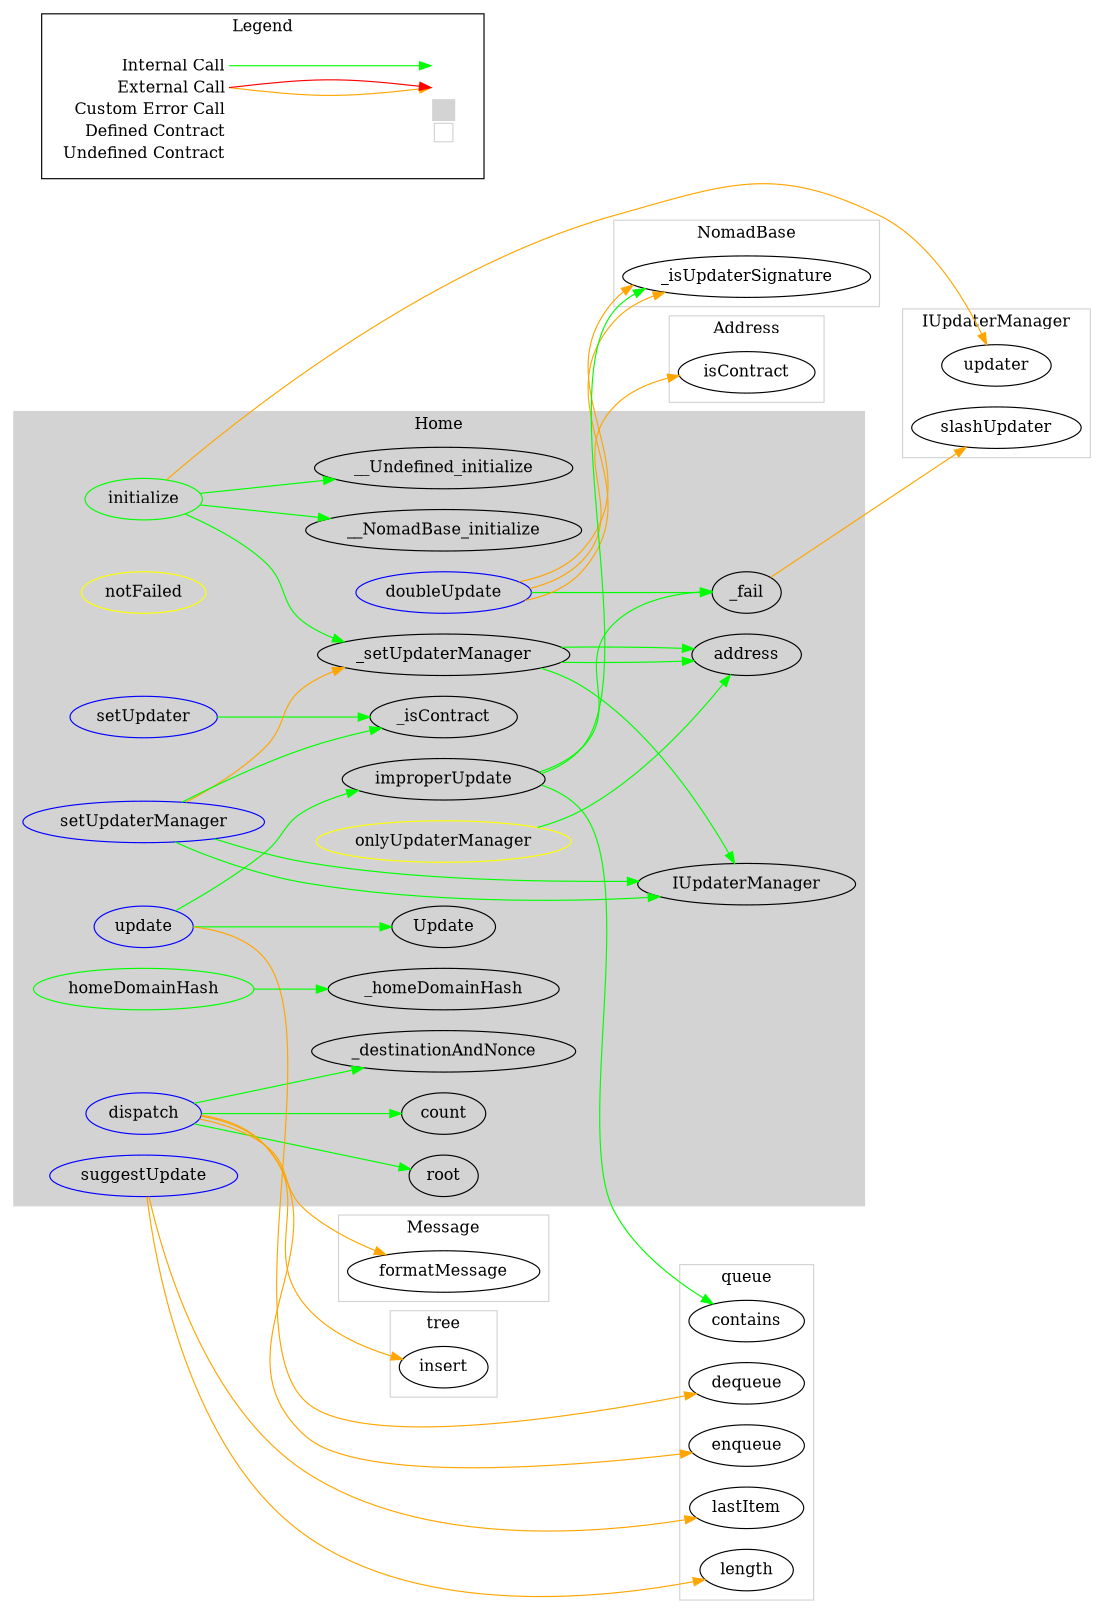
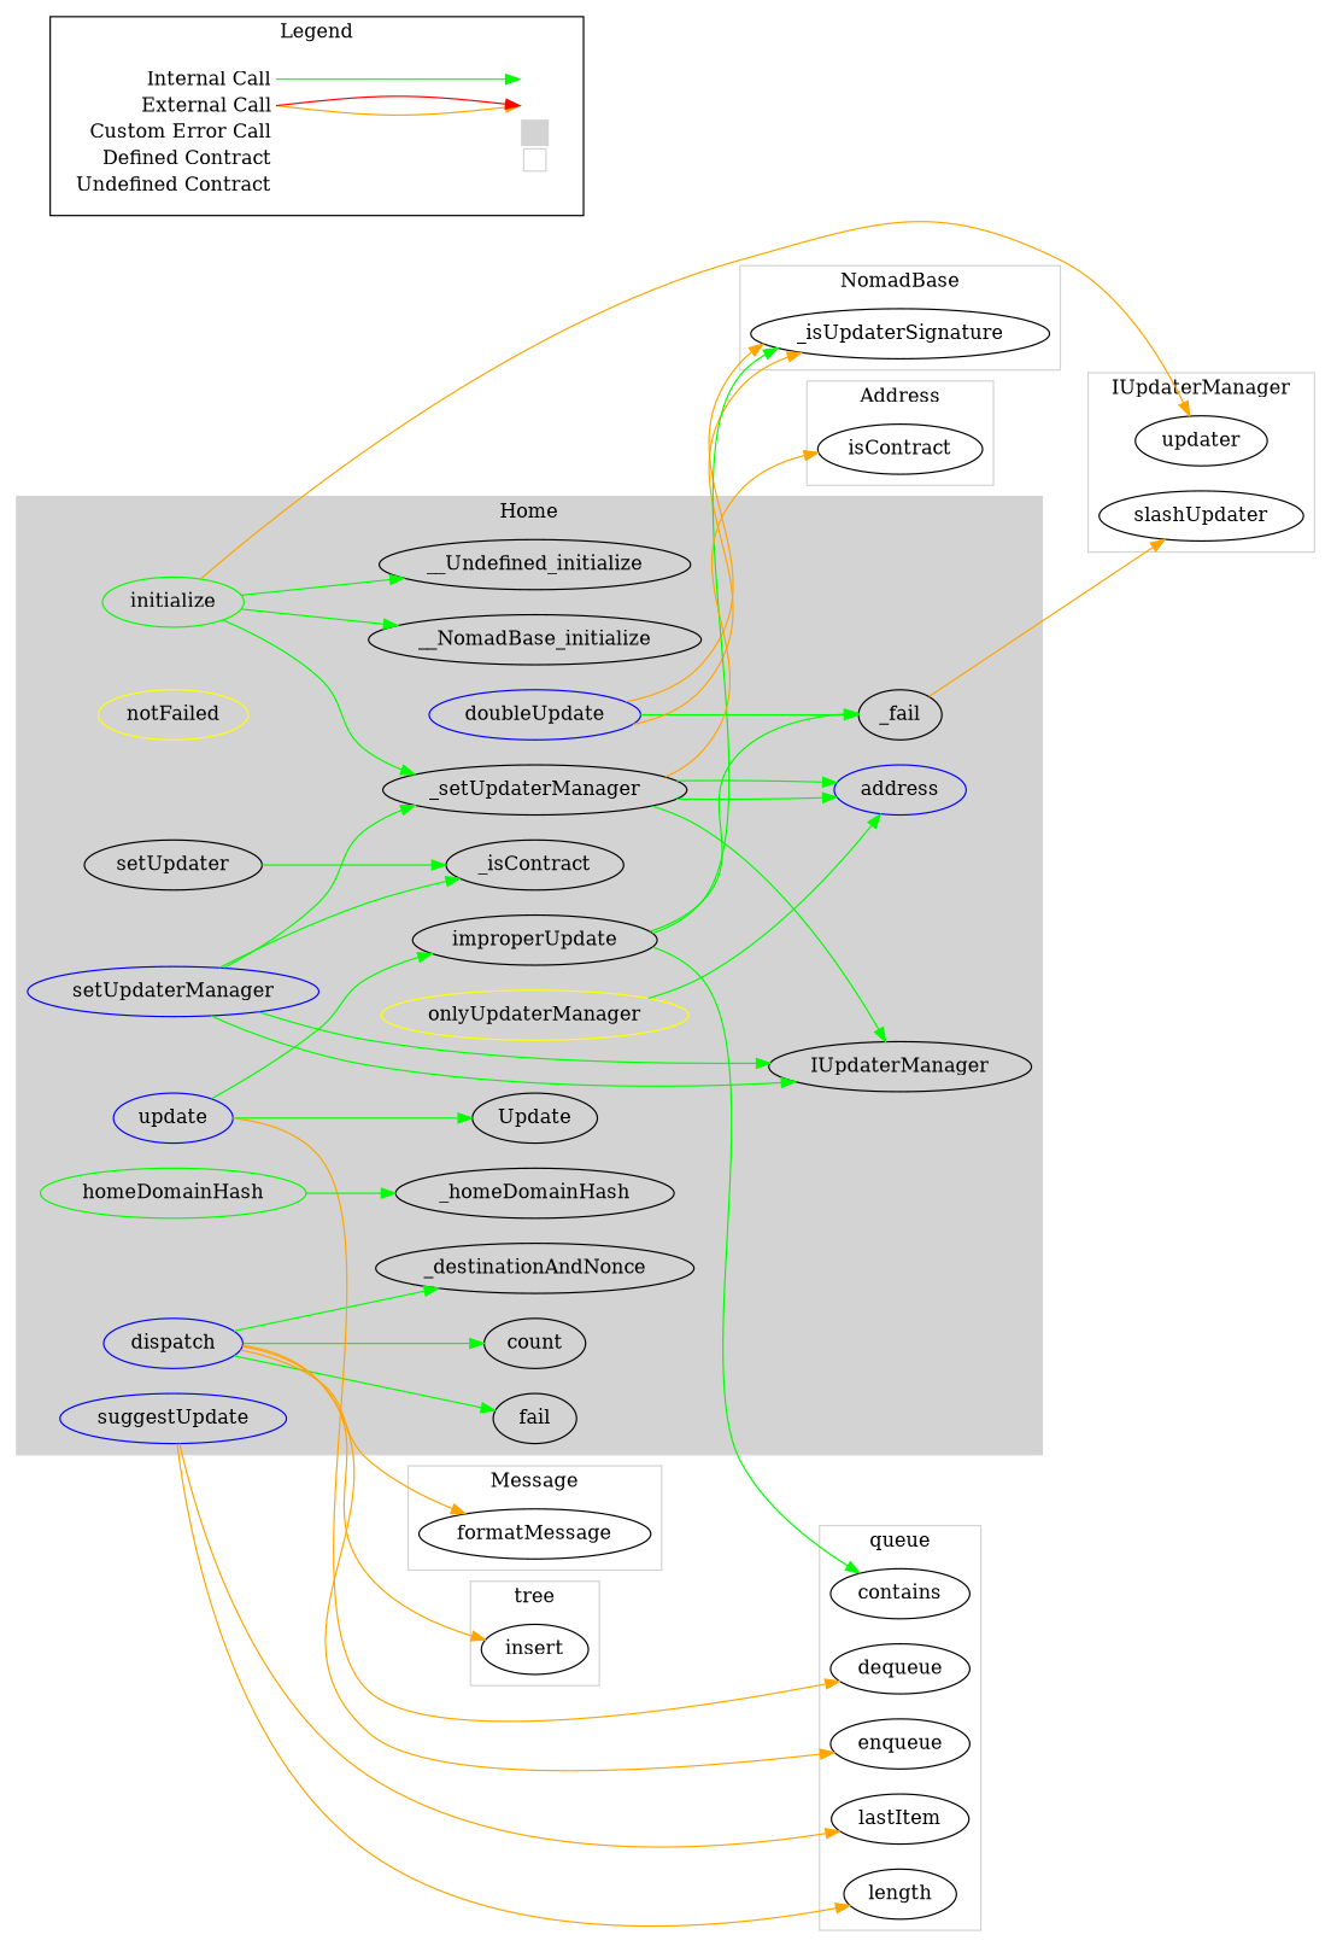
  digraph {
    compound=true
    rankdir=LR
    edge [color=green]
    n1 [color=green label=initialize]
    n2 [color=yellow label=onlyUpdaterManager]
    n3 [color=yellow label=notFailed]
-   n4 [color=blue label=setUpdater]
+   n4 [color=black label=setUpdater]
    n5 [color=blue label=setUpdaterManager]
    n6 [color=blue label=dispatch]
    n7 [color=blue label=update]
    n8 [color=blue label=suggestUpdate]
    n9 [color=blue label=doubleUpdate]
    n10 [color=green label=homeDomainHash]
    n11 [label=improperUpdate]
    n12 [label=_setUpdaterManager]
    n13 [label=_fail]
    n14 [label=_destinationAndNonce]
    n15 [label=__Undefined_initialize]
    n16 [label=__NomadBase_initialize]
-   n17 [label=address]
+   n17 [label=address color=blue]
    n18 [label=_isContract]
    n19 [label=IUpdaterManager]
-   n20 [label=root]
+   n20 [label=fail]
    n21 [label=count]
    n22 [label=Update]
    n23 [label=_homeDomainHash]
    n24 [label=updater]
    n25 [label=slashUpdater]
    n26 [label=formatMessage]
    n27 [label=<<table border="0" cellpadding="2" cellspacing="0" cellborder="0">   <tr><td align="right" port="i1">Internal Call</td></tr>   <tr><td align="right" port="i2">External Call</td></tr>   <tr><td align="right" port="i2">Custom Error Call</td></tr>   <tr><td align="right" port="i3">Defined Contract</td></tr>   <tr><td align="right" port="i4">Undefined Contract</td></tr>   </table>> shape=plaintext]
    n28 [label=<<table border="0" cellpadding="2" cellspacing="0" cellborder="0">   <tr><td port="i1">&nbsp;&nbsp;&nbsp;</td></tr>   <tr><td port="i2">&nbsp;&nbsp;&nbsp;</td></tr>   <tr><td port="i3" bgcolor="lightgray">&nbsp;&nbsp;&nbsp;</td></tr>   <tr><td port="i4">     <table border="1" cellborder="0" cellspacing="0" cellpadding="7" color="lightgray">       <tr>        <td></td>       </tr>      </table>   </td></tr>   </table>> shape=plaintext]
    n29 [label=insert]
    n30 [label=enqueue]
    n31 [label=dequeue]
    n32 [label=length]
    n33 [label=lastItem]
    n34 [label=contains]
    n35 [label=_isUpdaterSignature]
    n36 [label=isContract]
    subgraph cluster_1 {
      bgcolor=lightgray
      color=lightgray
      label=Home
      style=filled
      n1
      n2
      n3
      n4
      n5
      n6
      n7
      n8
      n9
      n10
      n11
      n12
      n13
      n14
      n15
      n16
      n17
      n18
      n19
      n20
      n21
      n22
      n23
    }
    subgraph cluster_2 {
      color=lightgray
      label=IUpdaterManager
      n24
      n25
    }
    subgraph cluster_3 {
      color=lightgray
      label=Message
      n26
    }
    subgraph cluster_4 {
      label=Legend
      n27
      n28
    }
    subgraph cluster_5 {
      color=lightgray
      label=tree
      n29
    }
    subgraph cluster_6 {
      color=lightgray
      label=queue
      n30
      n31
      n32
      n33
      n34
    }
    subgraph cluster_7 {
      color=lightgray
      label=NomadBase
      n35
    }
    subgraph cluster_8 {
      color=lightgray
      label=Address
      n36
    }
    n1 -> n12
    n1 -> n15
    n1 -> n16
    n1 -> n24 [color=orange]
    n2 -> n17
    n4 -> n18
-   n5 -> n12 [color=orange]
+   n5 -> n12
    n5 -> n18
    n5 -> n19
    n5 -> n19
    n6 -> n14
    n6 -> n20
    n6 -> n21
    n6 -> n26 [color=orange]
    n6 -> n29 [color=orange]
    n6 -> n30 [color=orange]
    n7 -> n11
    n7 -> n22
    n7 -> n31 [color=orange]
    n8 -> n32 [color=orange]
    n8 -> n33 [color=orange]
    n9 -> n13
    n9 -> n35 [color=orange]
    n9 -> n35 [color=orange]
    n10 -> n23
    n11 -> n13
    n11 -> n34
    n11 -> n35
    n12 -> n17
    n12 -> n17
    n12 -> n19
-   n9 -> n36 [color=orange]
+   n12 -> n36 [color=orange]
    n13 -> n25 [color=orange]
    n27 -> n28 [headport="i1:w" tailport="i1:e"]
    n27 -> n28 [color=orange headport="i2:w" tailport="i2:e"]
    n27 -> n28 [color=red headport="i2:w" tailport="i2:e"]
  }
